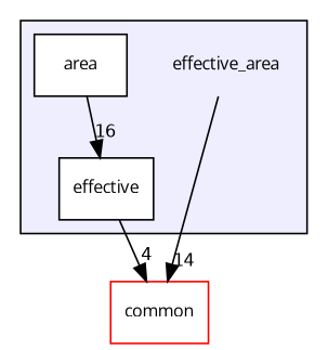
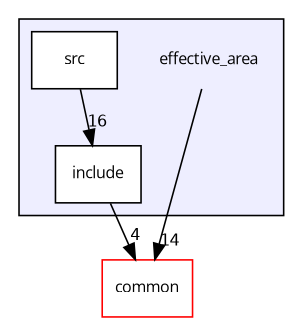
  digraph {
    compound=true
    fontname="Open Sans"
    node [fontname="Open Sans" fontsize=10 shape=box fillcolor=white style=filled]
    edge [fontname="Open Sans" labeldistance=1.5 labelfontname=Helvetica labelfontsize=10]
    n1 [label=effective_area shape=plaintext fillcolor="" style=""]
-   n2 [label=effective]
-   n3 [label=area]
+   n2 [label=include]
+   n3 [label=src]
    n4 [color=red label=common]
    subgraph cluster_1 {
      bgcolor="#eeeeff"
      pencolor=black
      n1
      n2
      n3
    }
    n1 -> n4 [headlabel=14]
    n2 -> n4 [headlabel=4]
    n3 -> n2 [headlabel=16]
  }
